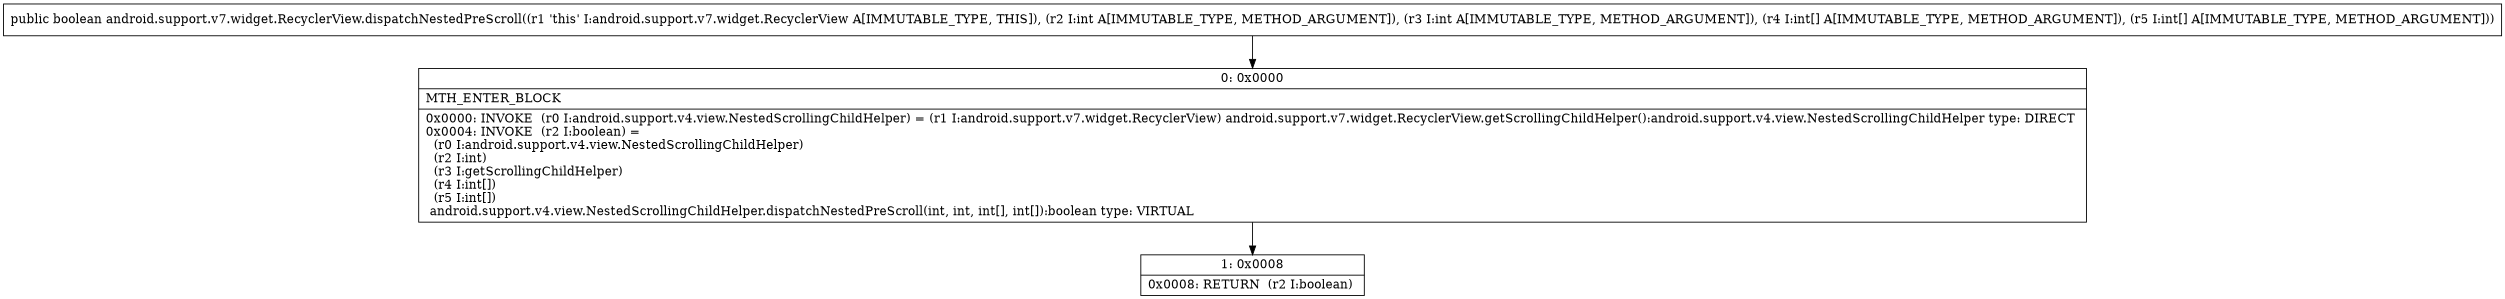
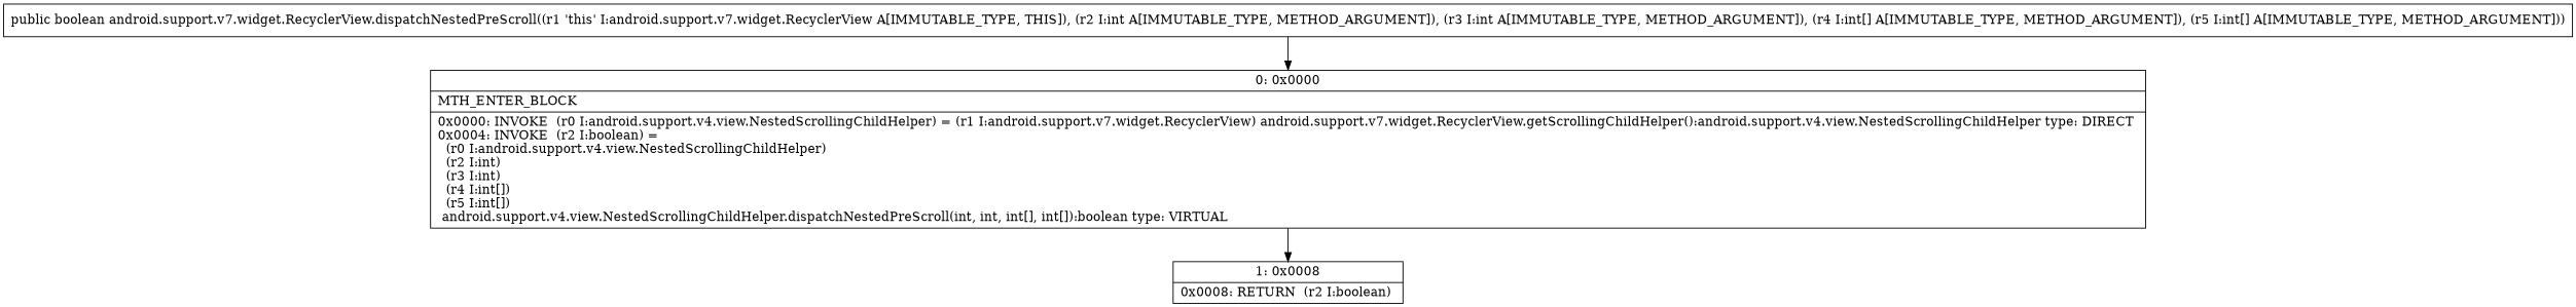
  digraph {
    node [shape=record]
-   n1 [label="{0\:\ 0x0000|MTH_ENTER_BLOCK\l|0x0000: INVOKE  (r0 I:android.support.v4.view.NestedScrollingChildHelper) = (r1 I:android.support.v7.widget.RecyclerView) android.support.v7.widget.RecyclerView.getScrollingChildHelper():android.support.v4.view.NestedScrollingChildHelper type: DIRECT \l0x0004: INVOKE  (r2 I:boolean) = \l  (r0 I:android.support.v4.view.NestedScrollingChildHelper)\l  (r2 I:int)\l  (r3 I:getScrollingChildHelper)\l  (r4 I:int[])\l  (r5 I:int[])\l android.support.v4.view.NestedScrollingChildHelper.dispatchNestedPreScroll(int, int, int[], int[]):boolean type: VIRTUAL \l}"]
+   n1 [label="{0\:\ 0x0000|MTH_ENTER_BLOCK\l|0x0000: INVOKE  (r0 I:android.support.v4.view.NestedScrollingChildHelper) = (r1 I:android.support.v7.widget.RecyclerView) android.support.v7.widget.RecyclerView.getScrollingChildHelper():android.support.v4.view.NestedScrollingChildHelper type: DIRECT \l0x0004: INVOKE  (r2 I:boolean) = \l  (r0 I:android.support.v4.view.NestedScrollingChildHelper)\l  (r2 I:int)\l  (r3 I:int)\l  (r4 I:int[])\l  (r5 I:int[])\l android.support.v4.view.NestedScrollingChildHelper.dispatchNestedPreScroll(int, int, int[], int[]):boolean type: VIRTUAL \l}"]
    n2 [label="{1\:\ 0x0008|0x0008: RETURN  (r2 I:boolean) \l}"]
    n3 [label="{public boolean android.support.v7.widget.RecyclerView.dispatchNestedPreScroll((r1 'this' I:android.support.v7.widget.RecyclerView A[IMMUTABLE_TYPE, THIS]), (r2 I:int A[IMMUTABLE_TYPE, METHOD_ARGUMENT]), (r3 I:int A[IMMUTABLE_TYPE, METHOD_ARGUMENT]), (r4 I:int[] A[IMMUTABLE_TYPE, METHOD_ARGUMENT]), (r5 I:int[] A[IMMUTABLE_TYPE, METHOD_ARGUMENT])) }"]
    n1 -> n2
    n3 -> n1
  }
